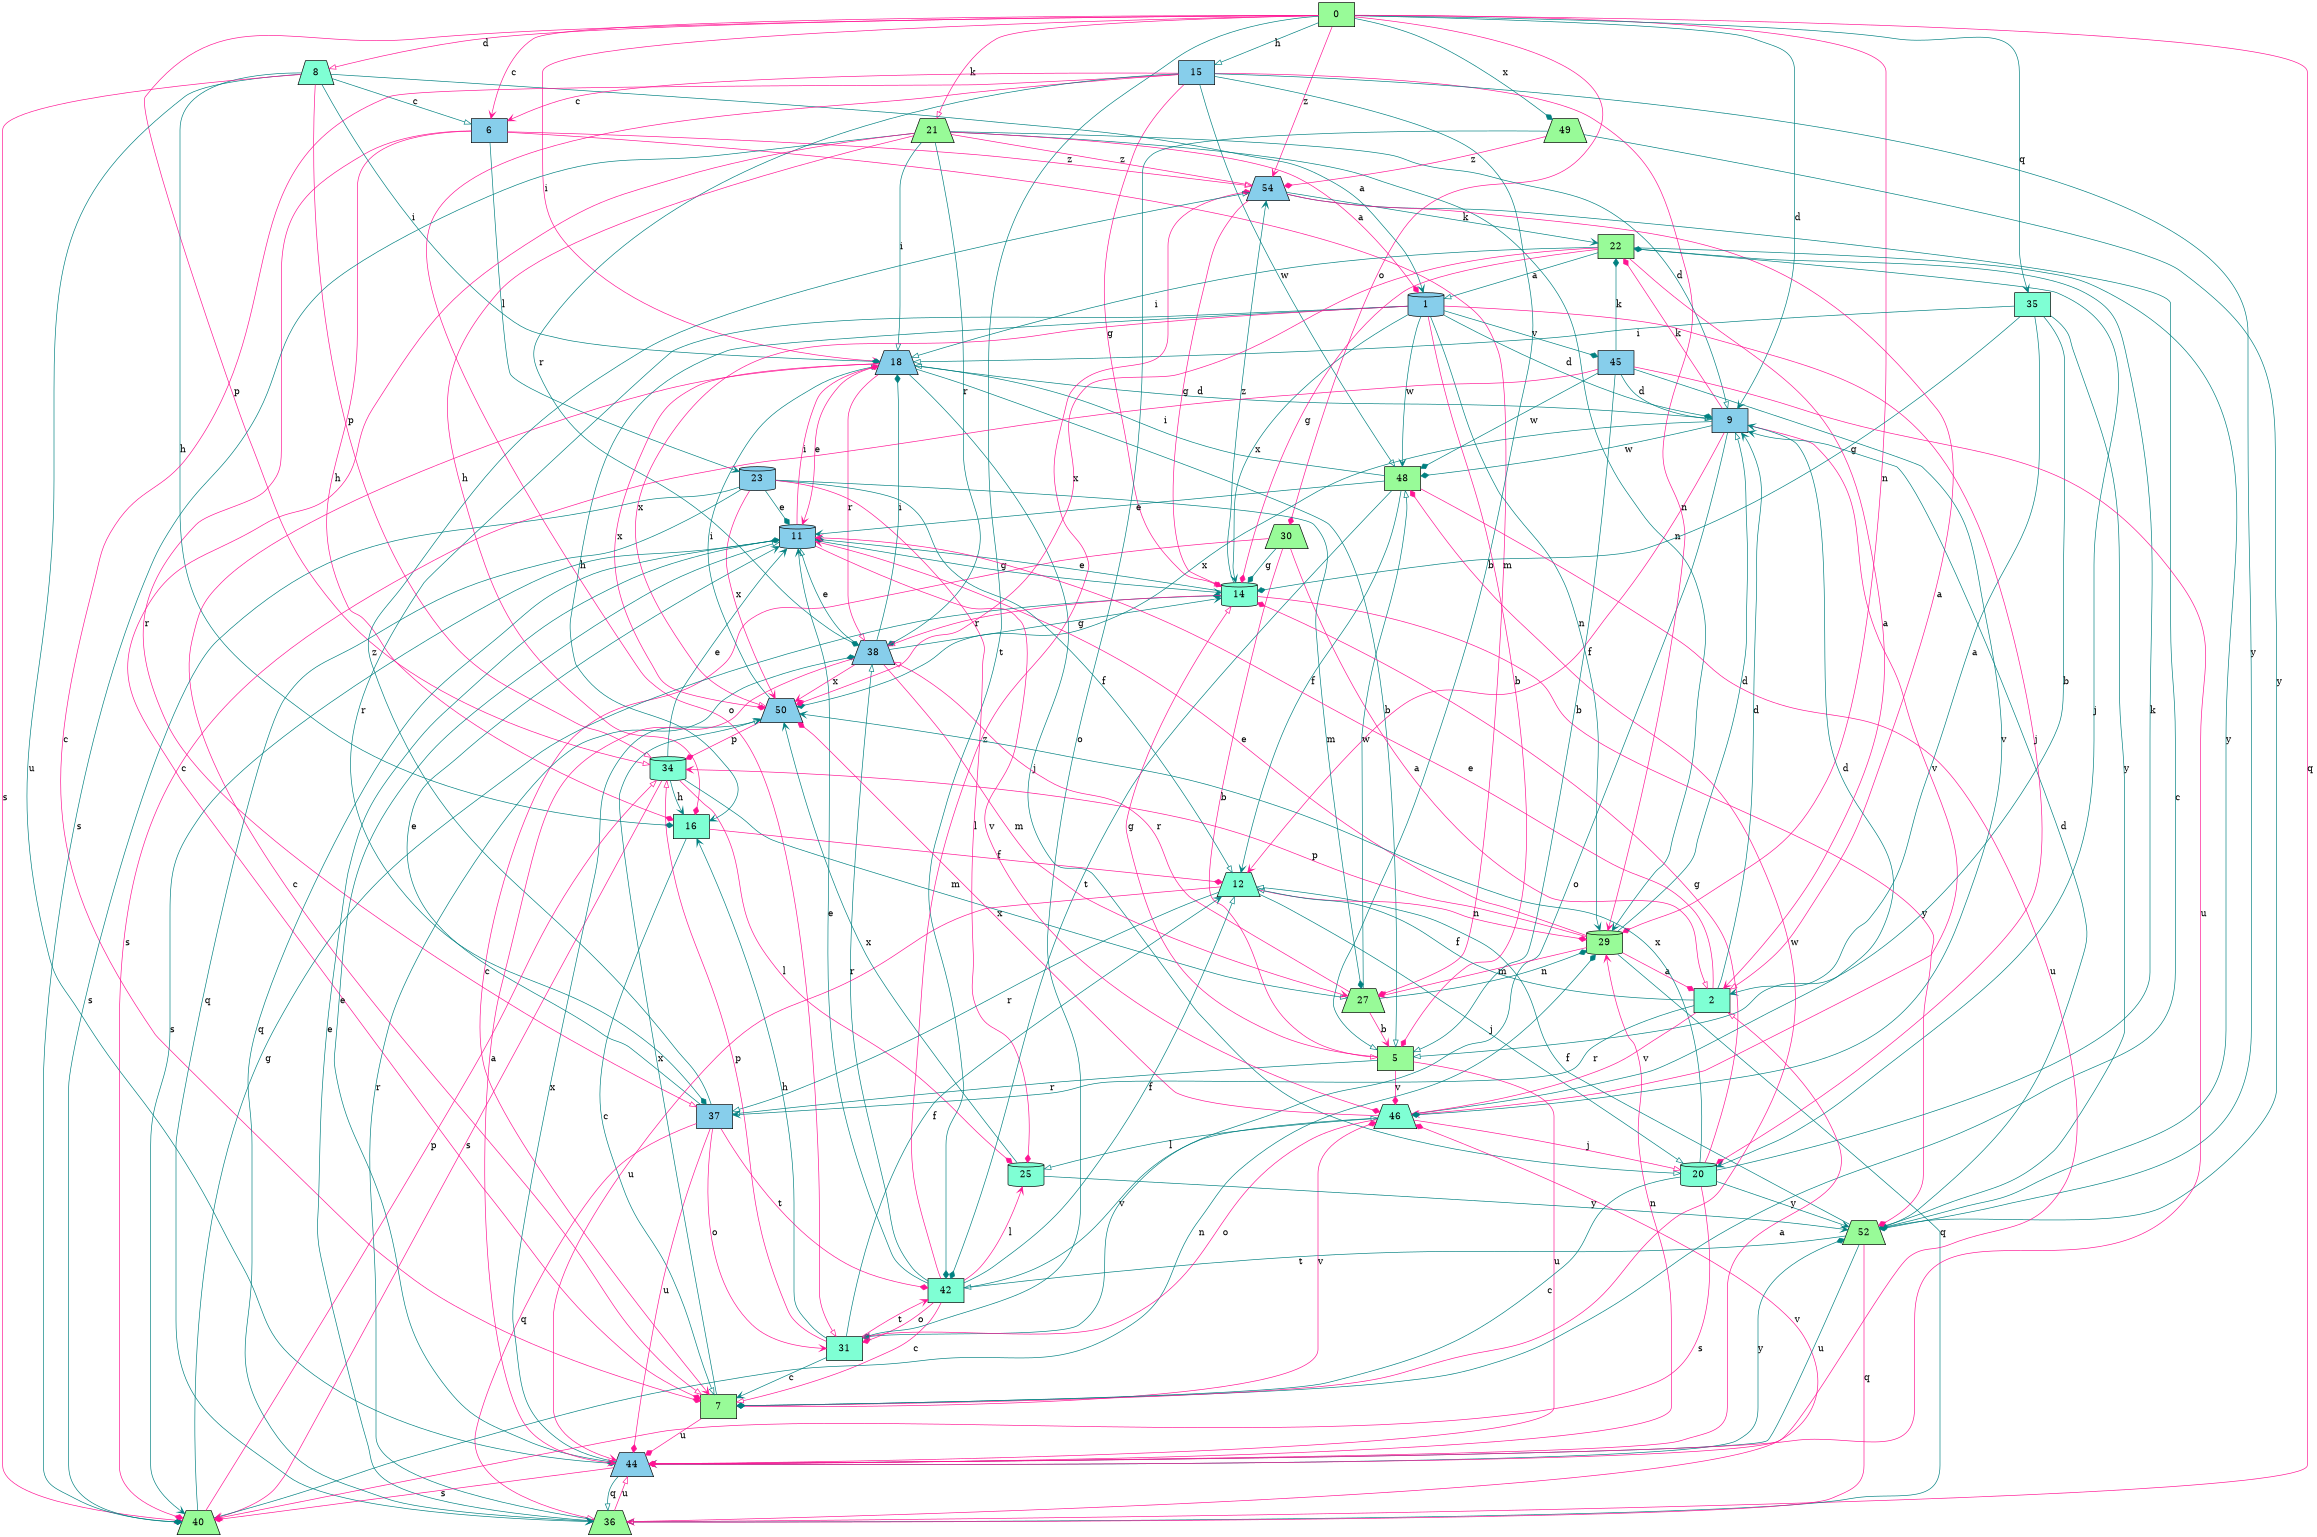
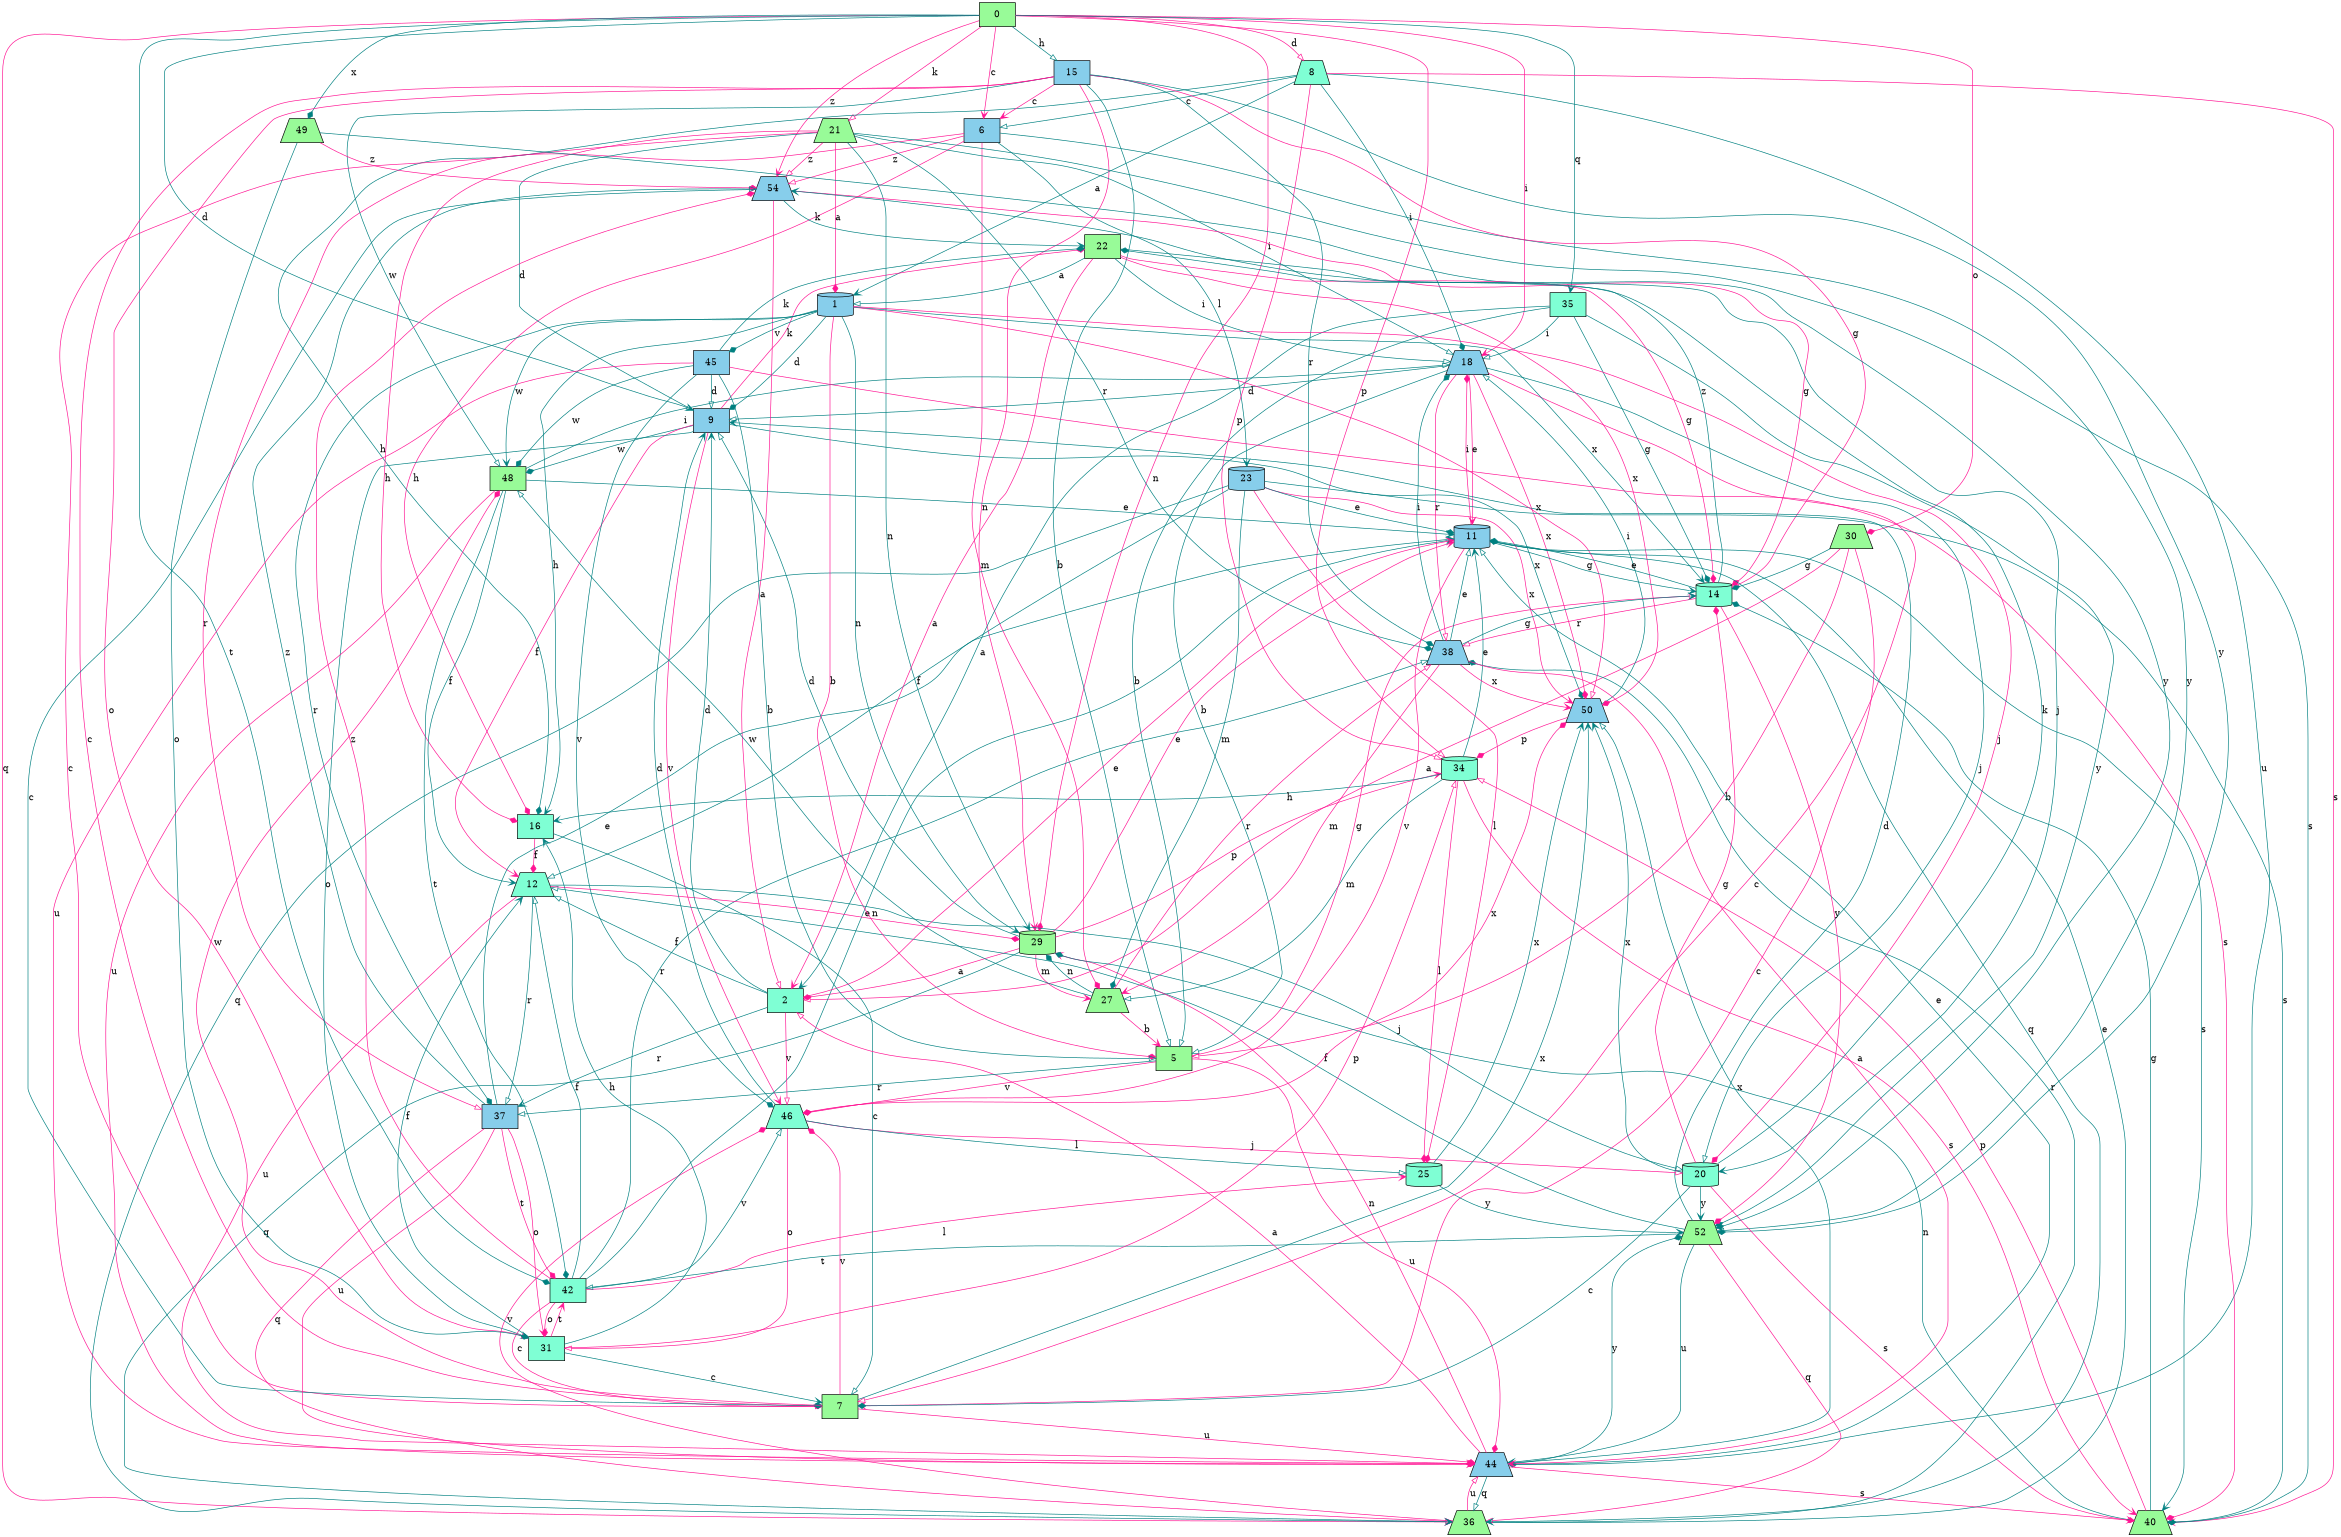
  strict digraph {
    node [fillcolor=skyblue shape=box style=filled]
    edge [arrowhead=diamond color=teal]
    6
    0 [fillcolor=palegreen]
    8 [fillcolor=aquamarine shape=trapezium]
    9
    15
    18 [shape=trapezium]
    21 [fillcolor=palegreen shape=trapezium]
    29 [fillcolor=palegreen shape=cylinder]
    30 [fillcolor=palegreen shape=trapezium]
    34 [fillcolor=aquamarine shape=cylinder]
    35 [fillcolor=aquamarine]
    36 [fillcolor=palegreen shape=trapezium]
    42 [fillcolor=aquamarine]
    49 [fillcolor=palegreen shape=trapezium]
    54 [shape=trapezium]
    16 [fillcolor=aquamarine]
    37
    23 [shape=cylinder]
    27 [fillcolor=palegreen shape=trapezium]
    52 [fillcolor=palegreen shape=trapezium]
    1 [shape=cylinder]
    44 [shape=trapezium]
    40 [fillcolor=palegreen shape=trapezium]
    48 [fillcolor=palegreen]
    50 [shape=trapezium]
    12 [fillcolor=aquamarine shape=trapezium]
    46 [fillcolor=aquamarine shape=trapezium]
    22 [fillcolor=palegreen]
    31 [fillcolor=aquamarine]
    5 [fillcolor=palegreen]
    14 [fillcolor=aquamarine shape=cylinder]
    7 [fillcolor=palegreen]
    38 [shape=trapezium]
    20 [fillcolor=aquamarine shape=cylinder]
    11 [shape=cylinder]
    2 [fillcolor=aquamarine]
    25 [fillcolor=aquamarine shape=cylinder]
    45
    6 -> 54 [arrowhead=onormal color=deeppink label=z]
    6 -> 16 [color=deeppink label=h]
    6 -> 37 [arrowhead=onormal color=deeppink label=r]
    6 -> 23 [arrowhead=vee label=l]
    6 -> 27 [color=deeppink label=m]
-   22 -> 52 [arrowhead=onormal label=y]
+   6 -> 52 [arrowhead=onormal label=y]
    0 -> 6 [arrowhead=vee color=deeppink label=c]
    0 -> 8 [arrowhead=onormal color=deeppink label=d]
    0 -> 9 [arrowhead=vee label=d]
    0 -> 15 [arrowhead=onormal label=h]
    0 -> 18 [arrowhead=vee color=deeppink label=i]
    0 -> 21 [arrowhead=onormal color=deeppink label=k]
    0 -> 29 [color=deeppink label=n]
    0 -> 30 [color=deeppink label=o]
    0 -> 34 [arrowhead=onormal color=deeppink label=p]
    0 -> 35 [arrowhead=vee label=q]
    0 -> 36 [arrowhead=vee color=deeppink label=q]
    0 -> 42 [label=t]
    0 -> 49 [label=x]
    0 -> 54 [arrowhead=vee color=deeppink label=z]
    8 -> 6 [arrowhead=onormal label=c]
    8 -> 18 [label=i]
    8 -> 34 [arrowhead=onormal color=deeppink label=p]
    8 -> 16 [label=h]
    8 -> 1 [arrowhead=vee label=a]
    8 -> 44 [label=u]
    8 -> 40 [arrowhead=vee color=deeppink label=s]
    9 -> 48 [label=w]
    9 -> 50 [label=x]
    9 -> 12 [arrowhead=vee color=deeppink label=f]
    9 -> 46 [arrowhead=vee color=deeppink label=v]
    9 -> 22 [color=deeppink label=k]
    9 -> 31 [arrowhead=vee label=o]
    15 -> 6 [arrowhead=vee color=deeppink label=c]
    15 -> 29 [arrowhead=vee color=deeppink label=n]
    15 -> 52 [label=y]
    15 -> 48 [arrowhead=onormal label=w]
    15 -> 31 [arrowhead=onormal color=deeppink label=o]
    15 -> 5 [arrowhead=onormal label=b]
    15 -> 14 [arrowhead=onormal color=deeppink label=g]
    15 -> 7 [color=deeppink label=c]
    15 -> 38 [label=r]
    18 -> 9 [arrowhead=onormal label=d]
    18 -> 50 [color=deeppink label=x]
    18 -> 5 [arrowhead=onormal label=b]
    18 -> 7 [arrowhead=onormal color=deeppink label=c]
    18 -> 38 [arrowhead=onormal color=deeppink label=r]
    18 -> 20 [arrowhead=onormal label=j]
    18 -> 11 [arrowhead=vee color=deeppink label=e]
    21 -> 9 [arrowhead=onormal label=d]
    21 -> 18 [arrowhead=onormal label=i]
    21 -> 29 [arrowhead=vee label=n]
    21 -> 54 [arrowhead=onormal color=deeppink label=z]
    21 -> 16 [color=deeppink label=h]
    21 -> 1 [color=deeppink label=a]
    21 -> 40 [label=s]
    21 -> 7 [color=deeppink label=c]
    21 -> 38 [label=r]
    29 -> 9 [arrowhead=onormal label=d]
    29 -> 34 [arrowhead=vee color=deeppink label=p]
    29 -> 36 [arrowhead=onormal label=q]
    29 -> 27 [arrowhead=vee color=deeppink label=m]
    29 -> 11 [arrowhead=vee color=deeppink label=e]
    29 -> 2 [color=deeppink label=a]
    30 -> 5 [arrowhead=onormal color=deeppink label=b]
    30 -> 14 [label=g]
    30 -> 7 [arrowhead=vee color=deeppink label=c]
    30 -> 2 [arrowhead=onormal color=deeppink label=a]
    34 -> 16 [arrowhead=vee label=h]
    34 -> 27 [arrowhead=onormal label=m]
    34 -> 40 [arrowhead=vee color=deeppink label=s]
    34 -> 11 [arrowhead=vee label=e]
    34 -> 25 [color=deeppink label=l]
    35 -> 18 [arrowhead=onormal label=i]
    35 -> 52 [label=y]
    35 -> 5 [arrowhead=onormal label=b]
    35 -> 14 [label=g]
    35 -> 2 [arrowhead=vee label=a]
    36 -> 44 [arrowhead=onormal color=deeppink label=u]
    36 -> 46 [color=deeppink label=v]
    36 -> 38 [label=r]
    36 -> 11 [label=e]
    42 -> 54 [color=deeppink label=z]
    42 -> 12 [arrowhead=onormal label=f]
    42 -> 46 [arrowhead=onormal label=v]
    42 -> 31 [color=deeppink label=o]
    42 -> 7 [arrowhead=onormal color=deeppink label=c]
    42 -> 38 [arrowhead=onormal label=r]
    42 -> 11 [arrowhead=vee label=e]
    42 -> 25 [arrowhead=vee color=deeppink label=l]
    49 -> 54 [color=deeppink label=z]
    49 -> 52 [label=y]
    49 -> 31 [label=o]
    54 -> 22 [arrowhead=vee label=k]
    54 -> 14 [color=deeppink label=g]
    54 -> 7 [label=c]
    54 -> 2 [arrowhead=onormal color=deeppink label=a]
    16 -> 12 [color=deeppink label=f]
    16 -> 7 [arrowhead=onormal label=c]
    37 -> 36 [arrowhead=onormal color=deeppink label=q]
    37 -> 42 [color=deeppink label=t]
    37 -> 54 [arrowhead=onormal label=z]
    37 -> 44 [color=deeppink label=u]
    37 -> 31 [arrowhead=vee color=deeppink label=o]
    37 -> 11 [arrowhead=vee label=e]
    23 -> 36 [arrowhead=vee label=q]
    23 -> 27 [label=m]
    23 -> 40 [label=s]
    23 -> 50 [arrowhead=vee color=deeppink label=x]
    23 -> 12 [arrowhead=onormal label=f]
    23 -> 11 [label=e]
    23 -> 25 [color=deeppink label=l]
    27 -> 29 [label=n]
    27 -> 48 [arrowhead=onormal label=w]
    27 -> 5 [arrowhead=vee color=deeppink label=b]
    27 -> 38 [arrowhead=onormal color=deeppink label=r]
    52 -> 9 [arrowhead=vee label=d]
    52 -> 36 [arrowhead=onormal color=deeppink label=q]
    52 -> 42 [arrowhead=onormal label=t]
    52 -> 44 [arrowhead=vee label=u]
    52 -> 12 [arrowhead=onormal label=f]
    1 -> 9 [label=d]
    1 -> 29 [arrowhead=vee label=n]
    1 -> 16 [arrowhead=vee label=h]
    1 -> 37 [label=r]
    1 -> 48 [arrowhead=vee label=w]
    1 -> 50 [arrowhead=onormal color=deeppink label=x]
    1 -> 5 [color=deeppink label=b]
    1 -> 14 [arrowhead=vee label=x]
    1 -> 20 [color=deeppink label=j]
    1 -> 45 [label=v]
    44 -> 29 [arrowhead=vee color=deeppink label=n]
    44 -> 36 [arrowhead=onormal label=q]
    44 -> 52 [label=y]
    44 -> 40 [color=deeppink label=s]
    44 -> 50 [arrowhead=onormal label=x]
    44 -> 11 [arrowhead=onormal label=e]
    44 -> 2 [arrowhead=onormal color=deeppink label=a]
    40 -> 29 [label=n]
    40 -> 34 [arrowhead=onormal color=deeppink label=p]
    40 -> 14 [label=g]
    48 -> 18 [arrowhead=onormal label=i]
    48 -> 42 [label=t]
    48 -> 44 [arrowhead=vee color=deeppink label=u]
    48 -> 12 [arrowhead=vee label=f]
    48 -> 11 [arrowhead=vee label=e]
    50 -> 18 [arrowhead=onormal label=i]
    50 -> 34 [color=deeppink label=p]
    12 -> 29 [color=deeppink label=n]
    12 -> 37 [arrowhead=onormal label=r]
    12 -> 44 [arrowhead=vee color=deeppink label=u]
    12 -> 20 [arrowhead=onormal label=j]
    46 -> 9 [arrowhead=vee label=d]
    46 -> 50 [color=deeppink label=x]
    46 -> 31 [arrowhead=onormal color=deeppink label=o]
    46 -> 20 [arrowhead=onormal color=deeppink label=j]
    46 -> 25 [arrowhead=onormal label=l]
    22 -> 18 [arrowhead=onormal label=i]
    22 -> 1 [arrowhead=onormal label=a]
    22 -> 50 [color=deeppink label=x]
    22 -> 14 [color=deeppink label=g]
    22 -> 20 [arrowhead=vee label=j]
    22 -> 2 [arrowhead=vee color=deeppink label=a]
    31 -> 34 [arrowhead=onormal color=deeppink label=p]
    31 -> 42 [arrowhead=vee color=deeppink label=t]
    31 -> 16 [arrowhead=vee label=h]
    31 -> 12 [arrowhead=vee label=f]
    31 -> 7 [arrowhead=vee label=c]
    5 -> 37 [arrowhead=onormal label=r]
    5 -> 44 [color=deeppink label=u]
    5 -> 46 [color=deeppink label=v]
    5 -> 14 [arrowhead=onormal color=deeppink label=g]
    14 -> 54 [arrowhead=vee label=z]
    14 -> 52 [color=deeppink label=y]
    14 -> 38 [arrowhead=onormal color=deeppink label=r]
    14 -> 11 [label=e]
    7 -> 44 [color=deeppink label=u]
    7 -> 48 [color=deeppink label=w]
    7 -> 50 [arrowhead=vee label=x]
    7 -> 46 [color=deeppink label=v]
    38 -> 18 [label=i]
    38 -> 27 [arrowhead=vee color=deeppink label=m]
    38 -> 44 [arrowhead=vee color=deeppink label=a]
    38 -> 50 [arrowhead=vee color=deeppink label=x]
    38 -> 14 [arrowhead=vee label=g]
    38 -> 11 [arrowhead=onormal label=e]
    20 -> 52 [arrowhead=vee label=y]
    20 -> 40 [arrowhead=vee color=deeppink label=s]
    20 -> 50 [arrowhead=vee label=x]
    20 -> 22 [label=k]
    20 -> 14 [color=deeppink label=g]
    20 -> 7 [label=c]
    11 -> 18 [color=deeppink label=i]
    11 -> 36 [arrowhead=vee label=q]
    11 -> 40 [arrowhead=vee label=s]
    11 -> 46 [color=deeppink label=v]
    11 -> 14 [arrowhead=vee label=g]
    2 -> 9 [arrowhead=vee label=d]
    2 -> 37 [arrowhead=vee label=r]
    2 -> 12 [arrowhead=onormal label=f]
    2 -> 46 [arrowhead=onormal color=deeppink label=v]
    2 -> 11 [arrowhead=vee color=deeppink label=e]
    25 -> 52 [arrowhead=vee label=y]
    25 -> 50 [arrowhead=vee label=x]
    45 -> 9 [arrowhead=onormal label=d]
    45 -> 44 [color=deeppink label=u]
    45 -> 40 [color=deeppink label=s]
    45 -> 48 [label=w]
    45 -> 46 [label=v]
    45 -> 22 [label=k]
    45 -> 5 [arrowhead=onormal label=b]
  }
